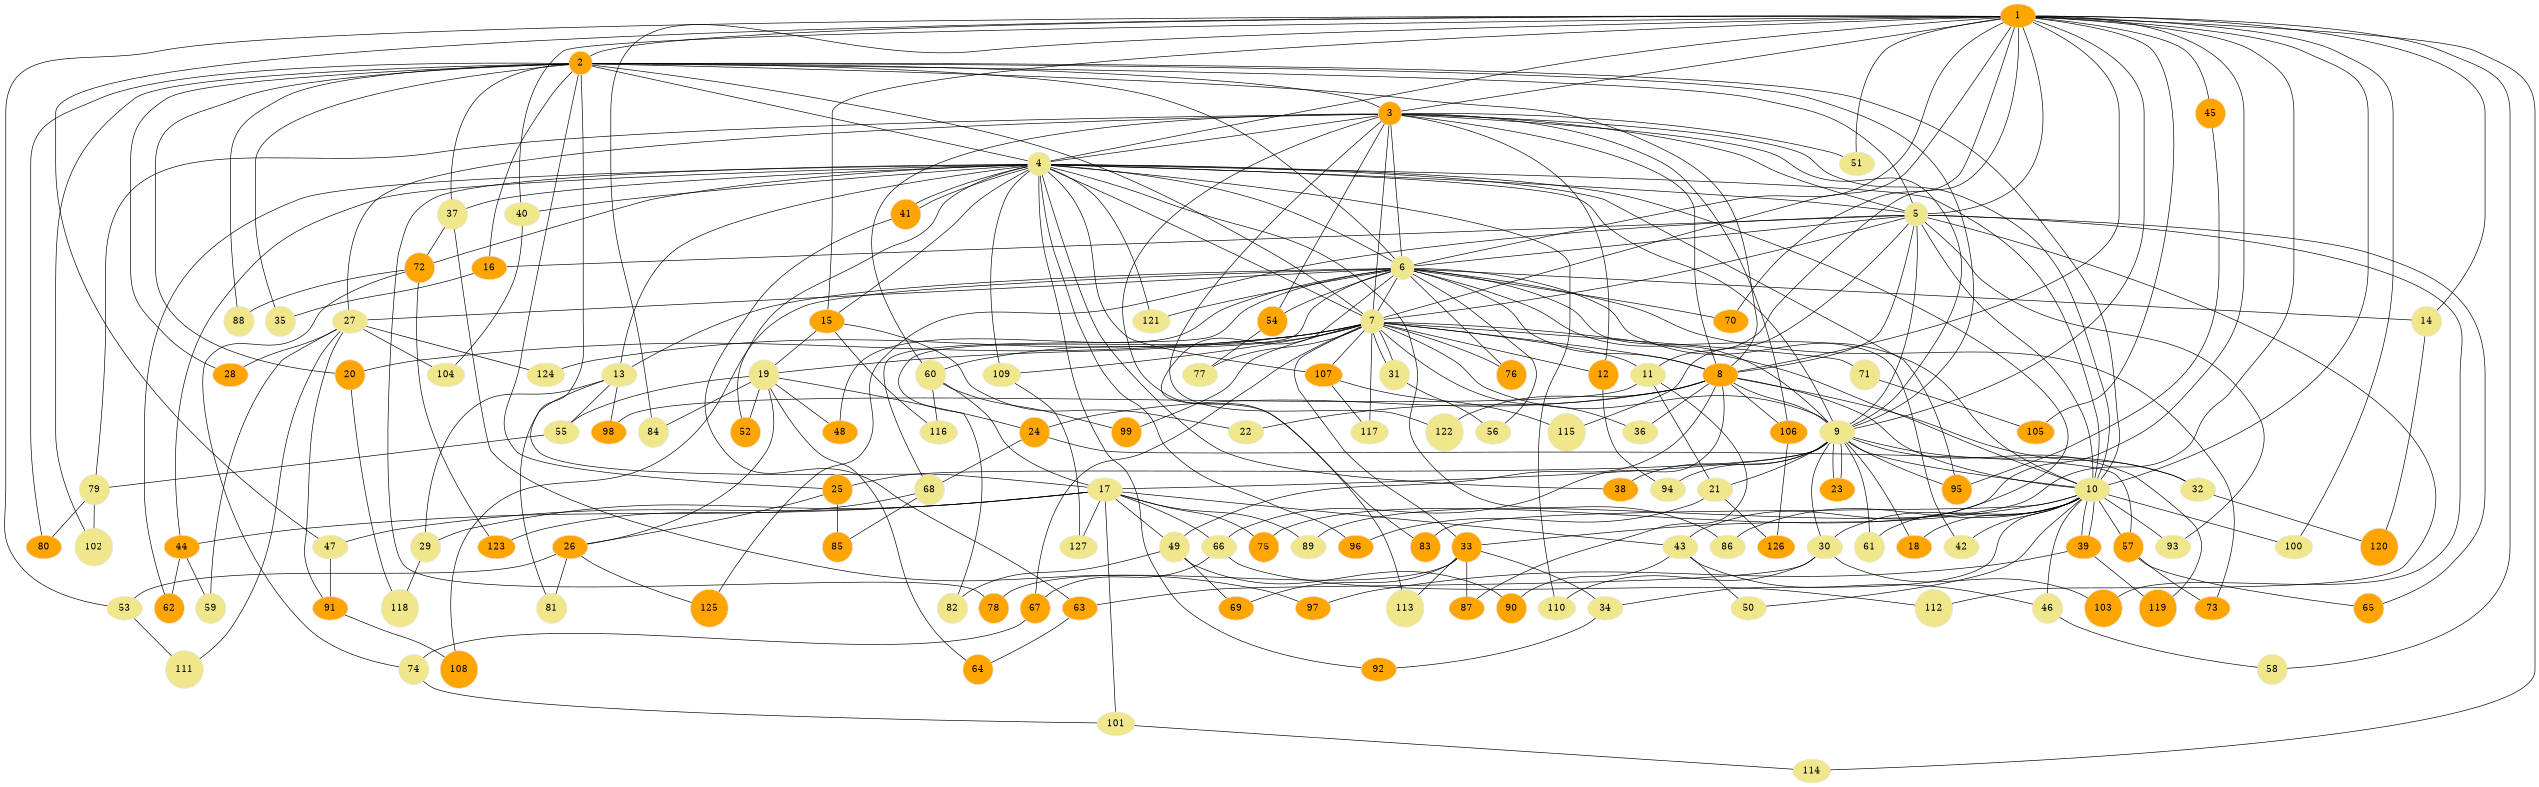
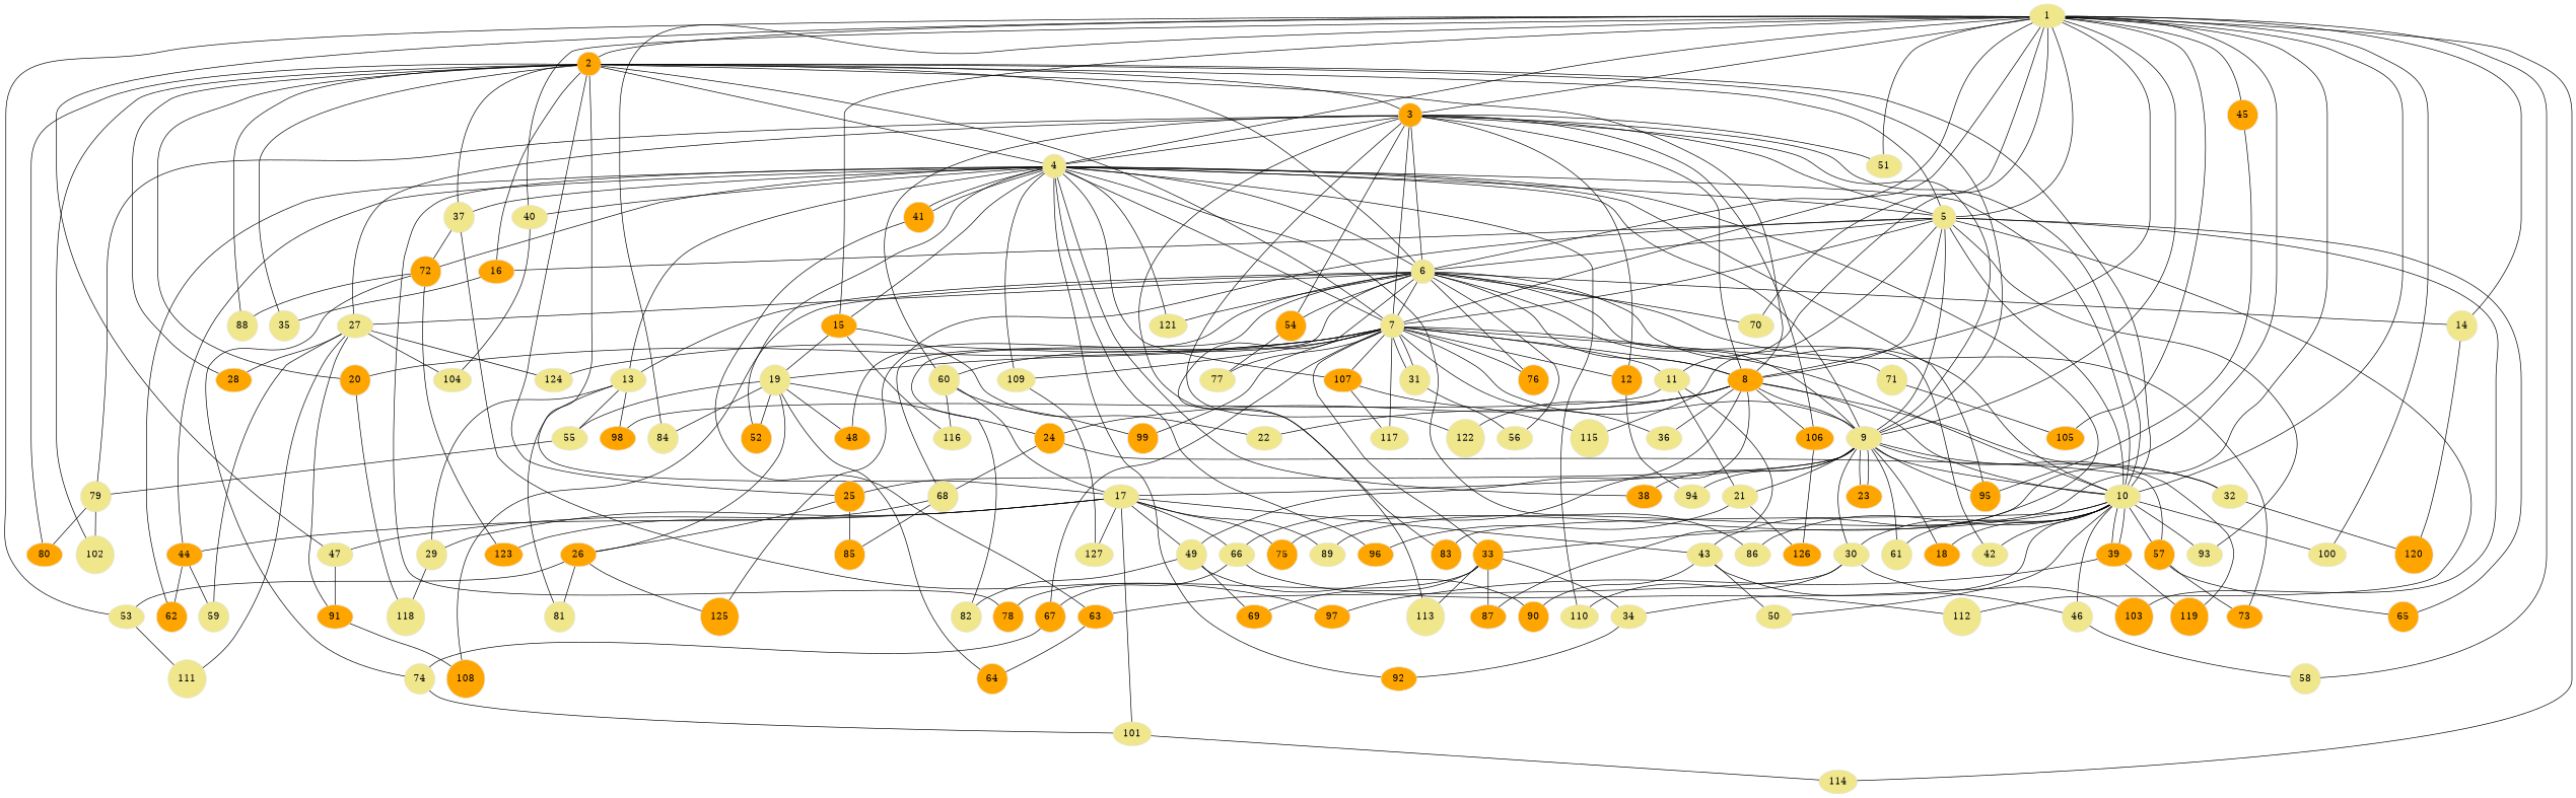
  graph {
    node [color=gray90 fillcolor=khaki shape=ellipse style=filled]
    2 [fillcolor=orange shape=circle]
-   1 [fillcolor=orange]
+   1
    3 [fillcolor=orange shape=circle]
    4 [shape=circle]
    5 [shape=circle]
    6 [shape=circle]
    7 [shape=circle]
    8 [fillcolor=orange]
    9
    10
    11
    14 [shape=circle]
    15 [fillcolor=orange]
    40
    45 [fillcolor=orange shape=circle]
    47
    51
    53
    58 [shape=circle]
-   70 [fillcolor=orange]
+   70
    75 [fillcolor=orange shape=circle]
    84 [shape=circle]
    89
    100
    105 [fillcolor=orange]
    114
    16 [fillcolor=orange]
    17
    20 [fillcolor=orange shape=circle]
    25 [fillcolor=orange shape=circle]
    28 [fillcolor=orange]
    35 [shape=circle]
    37 [shape=circle]
    80 [fillcolor=orange]
    88 [shape=circle]
    102 [shape=circle]
    12 [fillcolor=orange shape=circle]
    27
    54 [fillcolor=orange shape=circle]
    60 [shape=circle]
    79 [shape=circle]
    83 [fillcolor=orange shape=circle]
    106 [fillcolor=orange]
    122 [shape=circle]
    13
    38 [fillcolor=orange]
    41 [fillcolor=orange shape=circle]
    43
    44 [fillcolor=orange]
    52 [fillcolor=orange shape=circle]
    62 [fillcolor=orange shape=circle]
    72 [fillcolor=orange shape=circle]
    78 [fillcolor=orange shape=circle]
    86
    92 [fillcolor=orange]
    95 [fillcolor=orange shape=circle]
    96 [fillcolor=orange]
    107 [fillcolor=orange]
    109
    110
    121
    65 [fillcolor=orange shape=circle]
    93
    103 [fillcolor=orange shape=circle]
    112 [shape=circle]
    115 [shape=circle]
    125 [fillcolor=orange shape=circle]
    42
    48 [fillcolor=orange]
    56
    68 [shape=circle]
    73 [fillcolor=orange]
    76 [fillcolor=orange shape=circle]
    82 [shape=circle]
    108 [fillcolor=orange shape=circle]
    113 [shape=circle]
    19 [shape=circle]
    31 [shape=circle]
    33 [fillcolor=orange shape=circle]
    36
    67 [fillcolor=orange shape=circle]
    71 [shape=circle]
    77
    99 [fillcolor=orange shape=circle]
    117
    124
    22
    24 [fillcolor=orange shape=circle]
    32
    49 [shape=circle]
    66
    18 [fillcolor=orange]
    21
    23 [fillcolor=orange]
    30
    61 [shape=circle]
    94
    119 [fillcolor=orange shape=circle]
    34
    39 [fillcolor=orange]
    46 [shape=circle]
    50
    57 [fillcolor=orange shape=circle]
    87 [fillcolor=orange]
    98 [fillcolor=orange]
    120 [fillcolor=orange shape=circle]
    116
    104
    91 [fillcolor=orange]
    111 [shape=circle]
    29 [shape=circle]
    101
    127
    118 [shape=circle]
    26 [fillcolor=orange]
    85 [fillcolor=orange shape=circle]
    97 [fillcolor=orange]
    59 [shape=circle]
    126 [fillcolor=orange]
    55
    81 [shape=circle]
    63 [fillcolor=orange]
    90 [fillcolor=orange shape=circle]
    74 [shape=circle]
    123 [fillcolor=orange]
    64 [fillcolor=orange shape=circle]
    69 [fillcolor=orange]
    2 -- 3
    2 -- 4
    2 -- 5
    2 -- 6
    2 -- 7
    2 -- 8
    2 -- 9
    2 -- 10
    2 -- 16
    2 -- 17
    2 -- 20
    2 -- 25
    2 -- 28
    2 -- 35
    2 -- 37
    2 -- 80
    2 -- 88
    2 -- 102
    1 -- 2
    1 -- 3
    1 -- 4
    1 -- 5
    1 -- 6
    1 -- 7
    1 -- 8
    1 -- 9
    1 -- 10
    1 -- 11
    1 -- 14
    1 -- 15
    1 -- 40
    1 -- 45
    1 -- 47
    1 -- 51
    1 -- 53
    1 -- 58
    1 -- 70
    1 -- 75
    1 -- 84
    1 -- 89
    1 -- 100
    1 -- 105
    1 -- 114
    3 -- 4
    3 -- 5
    3 -- 6
    3 -- 7
    3 -- 8
    3 -- 9
    3 -- 10
    3 -- 51
    3 -- 12
    3 -- 27
    3 -- 54
    3 -- 60
    3 -- 79
    3 -- 83
    3 -- 106
    3 -- 122
    4 -- 5
    4 -- 6
    4 -- 7
    4 -- 9
    4 -- 10
    4 -- 15
    4 -- 40
    4 -- 37
    4 -- 13
    4 -- 38
    4 -- 41
    4 -- 41
    4 -- 43
    4 -- 44
    4 -- 52
    4 -- 62
    4 -- 72
    4 -- 78
    4 -- 86
    4 -- 92
    4 -- 95
    4 -- 96
    4 -- 107
    4 -- 109
    4 -- 110
    4 -- 121
    5 -- 6
    5 -- 7
    5 -- 8
    5 -- 9
    5 -- 10
    5 -- 16
    5 -- 65
    5 -- 93
    5 -- 103
    5 -- 112
    5 -- 115
    5 -- 125
    6 -- 7
    6 -- 8
    6 -- 9
    6 -- 10
    6 -- 14
    6 -- 70
    6 -- 27
    6 -- 54
    6 -- 13
    6 -- 121
    6 -- 42
    6 -- 48
    6 -- 56
    6 -- 68
    6 -- 73
    6 -- 76
    6 -- 82
    6 -- 108
    6 -- 113
    7 -- 8
    7 -- 9
    7 -- 10
    7 -- 11
    7 -- 20
    7 -- 12
    7 -- 60
    7 -- 107
    7 -- 109
    7 -- 76
    7 -- 19
    7 -- 31
    7 -- 31
    7 -- 33
    7 -- 36
    7 -- 67
    7 -- 71
    7 -- 77
    7 -- 99
    7 -- 117
    7 -- 124
    8 -- 9
    8 -- 10
    8 -- 106
    8 -- 122
    8 -- 36
    8 -- 22
    8 -- 24
    8 -- 32
    8 -- 49
    8 -- 66
    9 -- 10
    9 -- 17
    9 -- 25
    9 -- 38
    9 -- 95
    9 -- 32
    9 -- 18
    9 -- 21
    9 -- 23
    9 -- 23
    9 -- 30
    9 -- 61
    9 -- 94
    9 -- 119
    10 -- 100
    10 -- 83
    10 -- 86
    10 -- 93
    10 -- 42
    10 -- 33
    10 -- 18
    10 -- 30
    10 -- 61
    10 -- 34
    10 -- 39
    10 -- 39
    10 -- 46
    10 -- 50
    10 -- 57
    11 -- 21
    11 -- 87
    11 -- 98
    14 -- 120
    15 -- 19
    15 -- 22
    15 -- 116
    40 -- 104
    45 -- 95
    47 -- 91
    53 -- 111
    16 -- 35
    17 -- 47
    17 -- 75
    17 -- 89
    17 -- 43
    17 -- 44
    17 -- 49
    17 -- 66
    17 -- 29
    17 -- 101
    17 -- 127
    20 -- 118
    25 -- 26
    25 -- 85
    37 -- 72
    37 -- 97
    12 -- 94
    27 -- 28
    27 -- 124
    27 -- 104
    27 -- 91
    27 -- 111
    27 -- 59
    54 -- 77
    60 -- 17
    60 -- 99
    60 -- 116
    79 -- 80
    79 -- 102
    106 -- 126
    13 -- 98
    13 -- 29
    13 -- 55
    13 -- 81
    41 -- 63
    43 -- 46
    43 -- 50
    43 -- 90
    44 -- 62
    44 -- 59
    72 -- 88
    72 -- 74
    72 -- 123
    107 -- 115
    107 -- 117
    109 -- 127
    68 -- 85
    68 -- 123
    19 -- 84
    19 -- 52
    19 -- 48
    19 -- 24
    19 -- 26
    19 -- 55
    19 -- 64
    31 -- 56
    33 -- 78
    33 -- 113
    33 -- 34
    33 -- 87
    33 -- 69
    67 -- 74
    71 -- 105
    24 -- 68
    24 -- 57
    32 -- 120
    49 -- 82
    49 -- 90
    49 -- 69
    66 -- 112
    66 -- 67
    21 -- 96
    21 -- 126
    30 -- 110
    30 -- 103
    30 -- 63
    34 -- 92
    39 -- 119
    39 -- 97
    46 -- 58
    57 -- 65
    57 -- 73
    91 -- 108
    29 -- 118
    101 -- 114
    26 -- 53
    26 -- 125
    26 -- 81
    55 -- 79
    63 -- 64
    74 -- 101
  }
